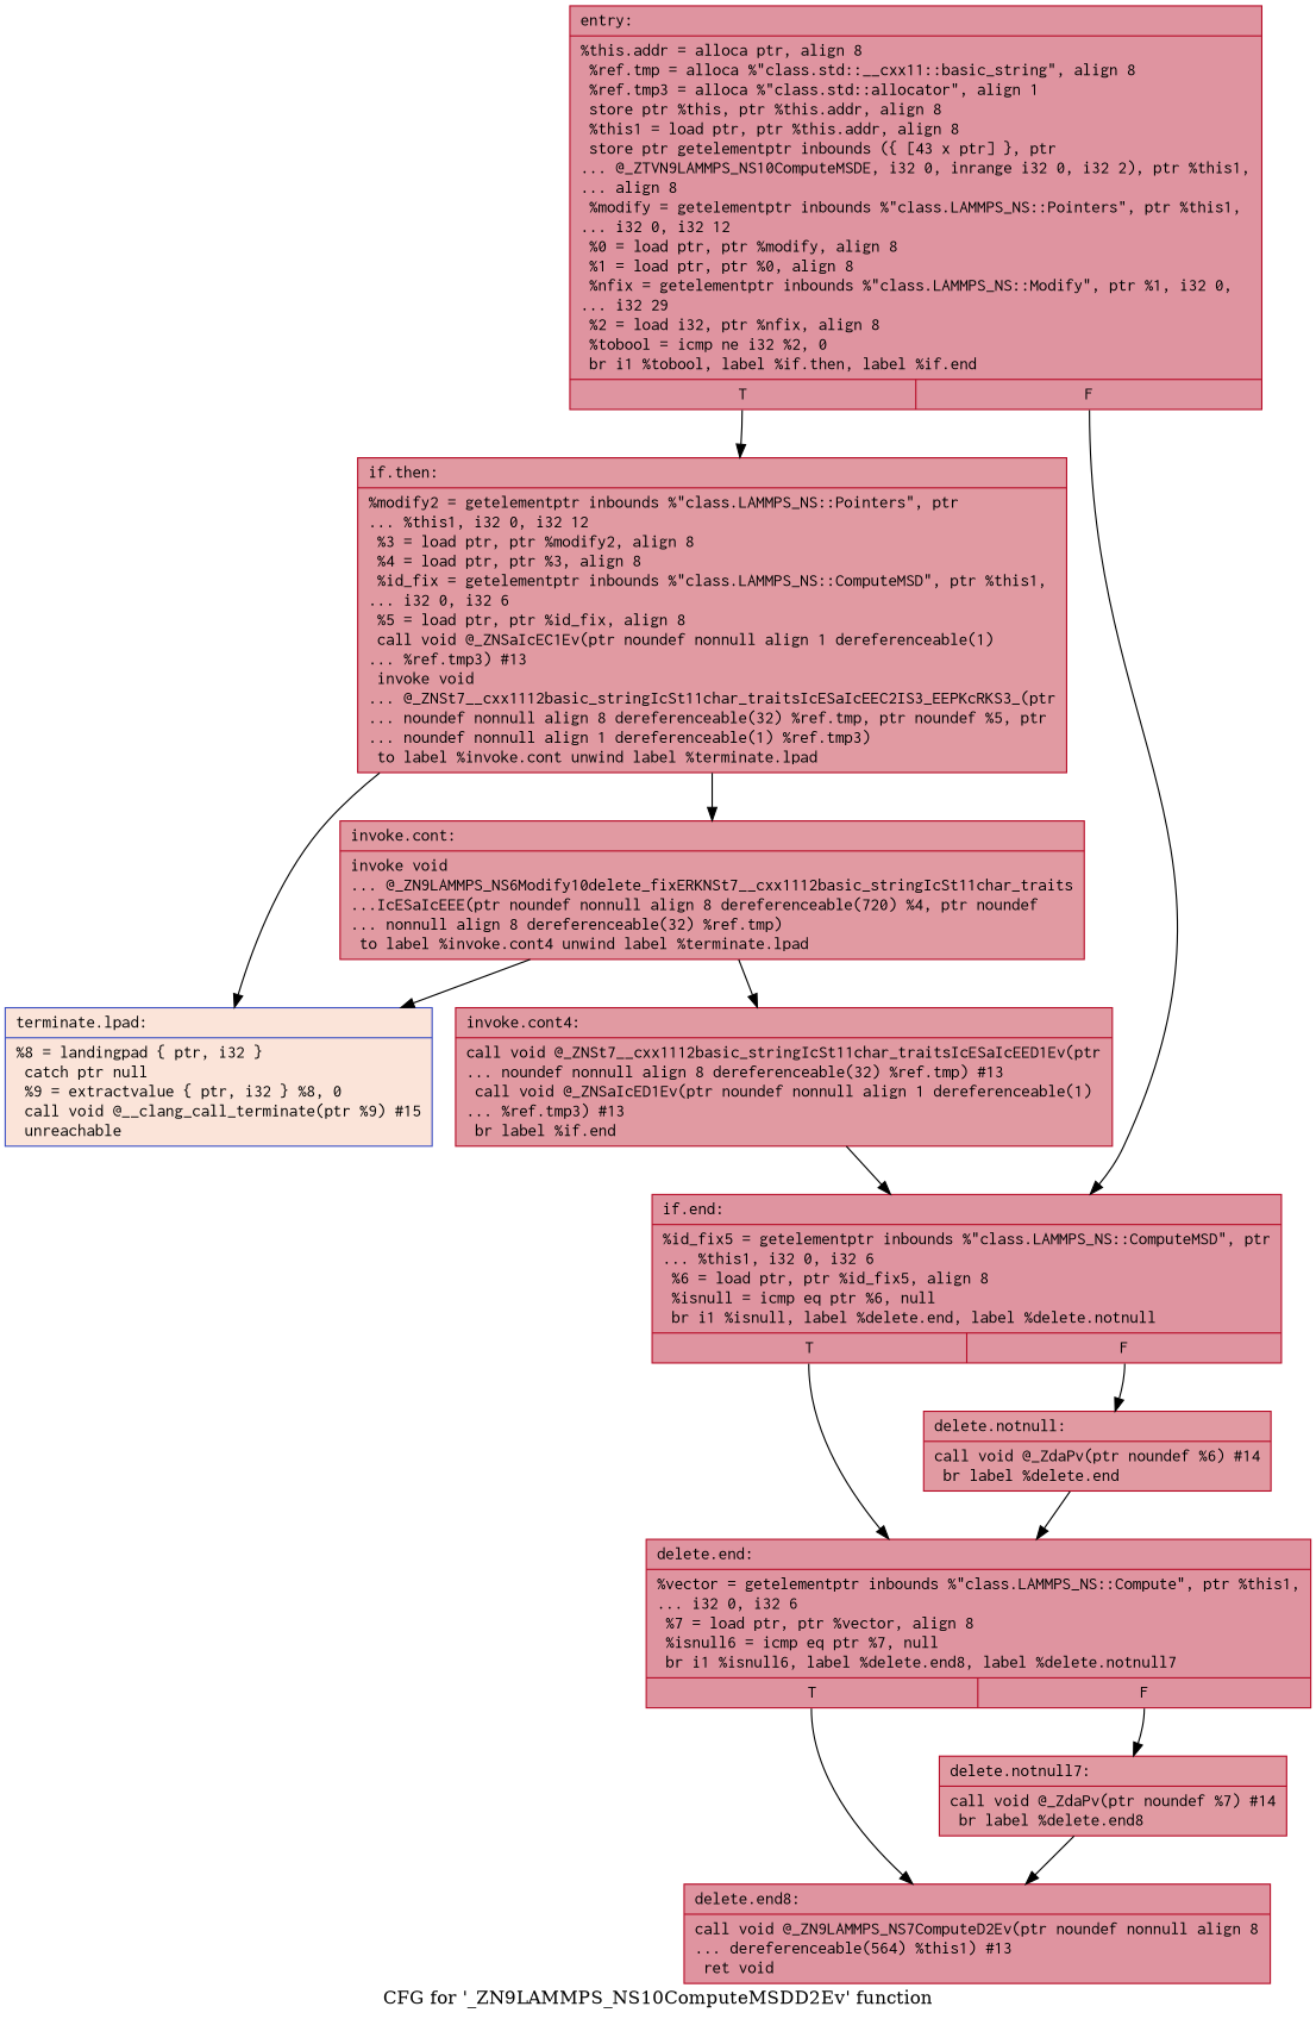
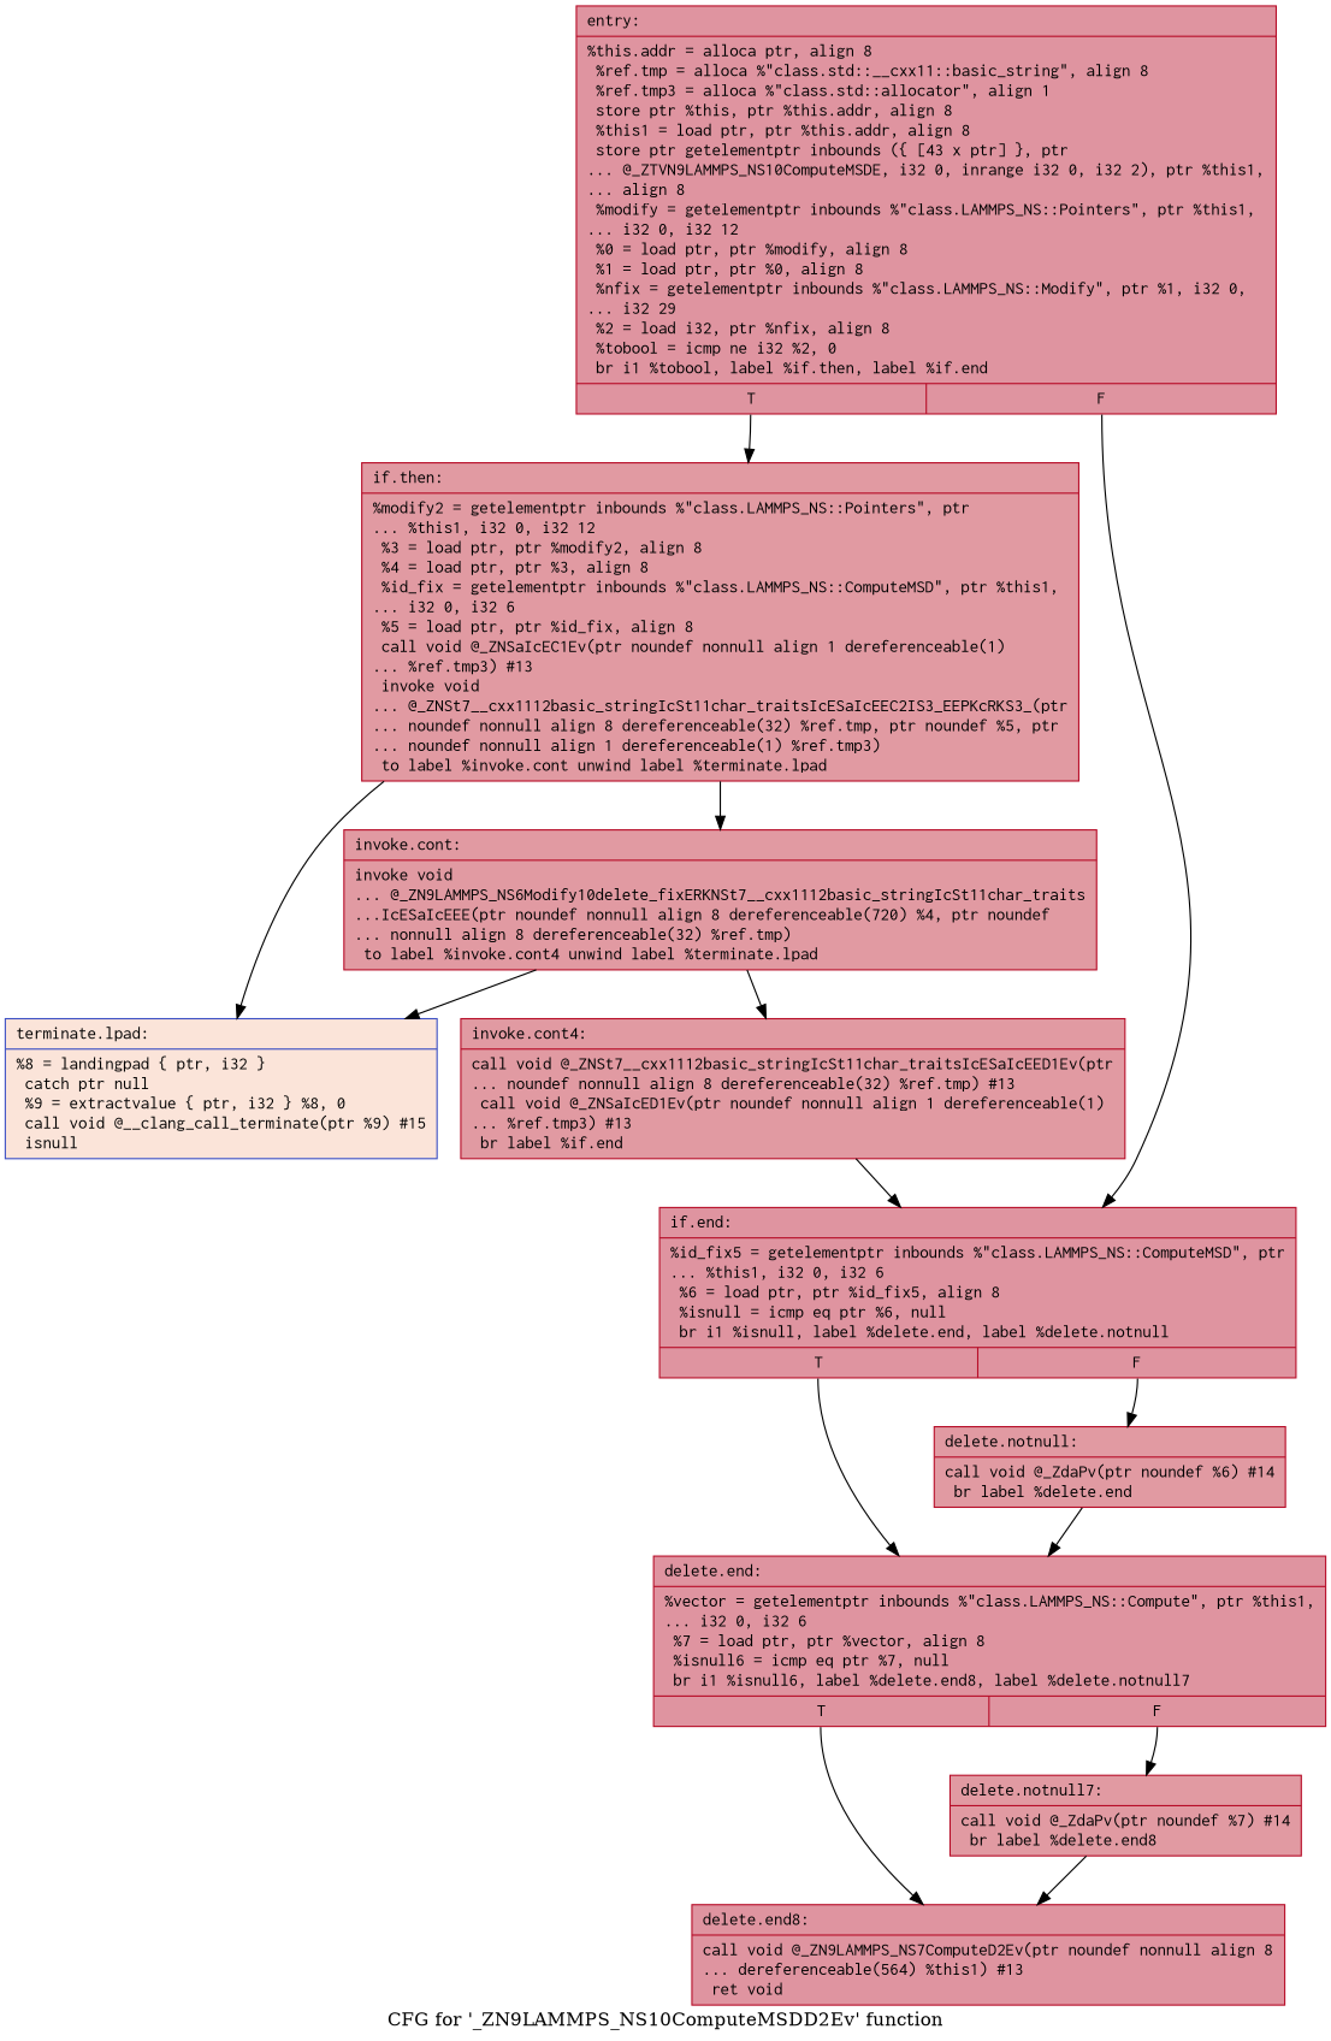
  digraph {
    label="CFG for '_ZN9LAMMPS_NS10ComputeMSDD2Ev' function"
    node [color="#b70d28ff" fillcolor="#bb1b2c70" fontname=Courier shape=record style=filled]
    n1 [fillcolor="#b70d2870" label="{entry:\l|  %this.addr = alloca ptr, align 8\l  %ref.tmp = alloca %\"class.std::__cxx11::basic_string\", align 8\l  %ref.tmp3 = alloca %\"class.std::allocator\", align 1\l  store ptr %this, ptr %this.addr, align 8\l  %this1 = load ptr, ptr %this.addr, align 8\l  store ptr getelementptr inbounds (\{ [43 x ptr] \}, ptr\l... @_ZTVN9LAMMPS_NS10ComputeMSDE, i32 0, inrange i32 0, i32 2), ptr %this1,\l... align 8\l  %modify = getelementptr inbounds %\"class.LAMMPS_NS::Pointers\", ptr %this1,\l... i32 0, i32 12\l  %0 = load ptr, ptr %modify, align 8\l  %1 = load ptr, ptr %0, align 8\l  %nfix = getelementptr inbounds %\"class.LAMMPS_NS::Modify\", ptr %1, i32 0,\l... i32 29\l  %2 = load i32, ptr %nfix, align 8\l  %tobool = icmp ne i32 %2, 0\l  br i1 %tobool, label %if.then, label %if.end\l|{<s0>T|<s1>F}}"]
    n2 [label="{if.then:\l|  %modify2 = getelementptr inbounds %\"class.LAMMPS_NS::Pointers\", ptr\l... %this1, i32 0, i32 12\l  %3 = load ptr, ptr %modify2, align 8\l  %4 = load ptr, ptr %3, align 8\l  %id_fix = getelementptr inbounds %\"class.LAMMPS_NS::ComputeMSD\", ptr %this1,\l... i32 0, i32 6\l  %5 = load ptr, ptr %id_fix, align 8\l  call void @_ZNSaIcEC1Ev(ptr noundef nonnull align 1 dereferenceable(1)\l... %ref.tmp3) #13\l  invoke void\l... @_ZNSt7__cxx1112basic_stringIcSt11char_traitsIcESaIcEEC2IS3_EEPKcRKS3_(ptr\l... noundef nonnull align 8 dereferenceable(32) %ref.tmp, ptr noundef %5, ptr\l... noundef nonnull align 1 dereferenceable(1) %ref.tmp3)\l          to label %invoke.cont unwind label %terminate.lpad\l}"]
    n3 [fillcolor="#b70d2870" label="{if.end:\l|  %id_fix5 = getelementptr inbounds %\"class.LAMMPS_NS::ComputeMSD\", ptr\l... %this1, i32 0, i32 6\l  %6 = load ptr, ptr %id_fix5, align 8\l  %isnull = icmp eq ptr %6, null\l  br i1 %isnull, label %delete.end, label %delete.notnull\l|{<s0>T|<s1>F}}"]
    n4 [label="{invoke.cont:\l|  invoke void\l... @_ZN9LAMMPS_NS6Modify10delete_fixERKNSt7__cxx1112basic_stringIcSt11char_traits\l...IcESaIcEEE(ptr noundef nonnull align 8 dereferenceable(720) %4, ptr noundef\l... nonnull align 8 dereferenceable(32) %ref.tmp)\l          to label %invoke.cont4 unwind label %terminate.lpad\l}"]
-   n5 [color="#3d50c3ff" fillcolor="#f5c1a970" label="{terminate.lpad:\l|  %8 = landingpad \{ ptr, i32 \}\l          catch ptr null\l  %9 = extractvalue \{ ptr, i32 \} %8, 0\l  call void @__clang_call_terminate(ptr %9) #15\l  unreachable\l}"]
+   n5 [color="#3d50c3ff" fillcolor="#f5c1a970" label="{terminate.lpad:\l|  %8 = landingpad \{ ptr, i32 \}\l          catch ptr null\l  %9 = extractvalue \{ ptr, i32 \} %8, 0\l  call void @__clang_call_terminate(ptr %9) #15\l  isnull\l}"]
    n6 [fillcolor="#b70d2870" label="{delete.end:\l|  %vector = getelementptr inbounds %\"class.LAMMPS_NS::Compute\", ptr %this1,\l... i32 0, i32 6\l  %7 = load ptr, ptr %vector, align 8\l  %isnull6 = icmp eq ptr %7, null\l  br i1 %isnull6, label %delete.end8, label %delete.notnull7\l|{<s0>T|<s1>F}}"]
    n7 [label="{delete.notnull:\l|  call void @_ZdaPv(ptr noundef %6) #14\l  br label %delete.end\l}"]
    n8 [label="{invoke.cont4:\l|  call void @_ZNSt7__cxx1112basic_stringIcSt11char_traitsIcESaIcEED1Ev(ptr\l... noundef nonnull align 8 dereferenceable(32) %ref.tmp) #13\l  call void @_ZNSaIcED1Ev(ptr noundef nonnull align 1 dereferenceable(1)\l... %ref.tmp3) #13\l  br label %if.end\l}"]
    n9 [fillcolor="#b70d2870" label="{delete.end8:\l|  call void @_ZN9LAMMPS_NS7ComputeD2Ev(ptr noundef nonnull align 8\l... dereferenceable(564) %this1) #13\l  ret void\l}"]
    n10 [label="{delete.notnull7:\l|  call void @_ZdaPv(ptr noundef %7) #14\l  br label %delete.end8\l}"]
    n1 -> n2 [tailport=s0]
    n1 -> n3 [tailport=s1]
    n2 -> n4
    n2 -> n5
    n3 -> n6 [tailport=s0]
    n3 -> n7 [tailport=s1]
    n4 -> n5
    n4 -> n8
    n6 -> n9 [tailport=s0]
    n6 -> n10 [tailport=s1]
    n7 -> n6
    n8 -> n3
    n10 -> n9
  }
